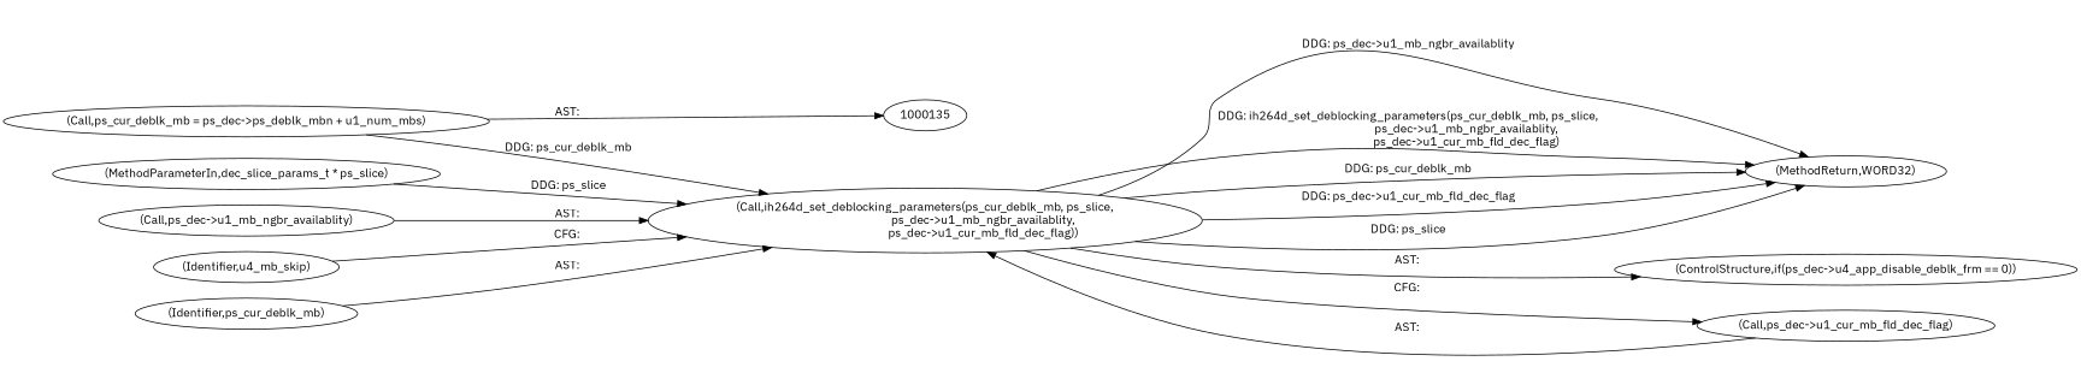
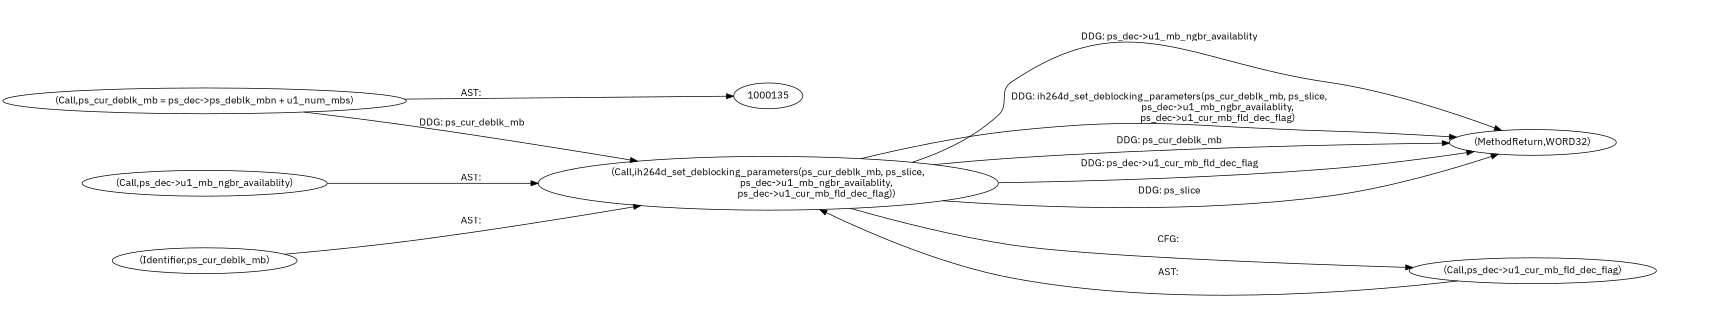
  digraph {
    fontname="IBM Plex Sans"
    rankdir=LR
    node [fontname="IBM Plex Sans"]
    edge [fontname="IBM Plex Sans"]
-   n1 [label="(MethodParameterIn,dec_slice_params_t * ps_slice)"]
    n2 [label="(Call,ih264d_set_deblocking_parameters(ps_cur_deblk_mb, ps_slice,\n                                             ps_dec->u1_mb_ngbr_availablity,\n                                             ps_dec->u1_cur_mb_fld_dec_flag))"]
    n3 [label="(MethodReturn,WORD32)"]
-   n4 [label="(ControlStructure,if(ps_dec->u4_app_disable_deblk_frm == 0))"]
    n5 [label="(Call,ps_dec->u1_cur_mb_fld_dec_flag)"]
    n6 [label="(Call,ps_cur_deblk_mb = ps_dec->ps_deblk_mbn + u1_num_mbs)"]
    1000135
-   n8 [label="(Identifier,u4_mb_skip)"]
    n9 [label="(Identifier,ps_cur_deblk_mb)"]
    n10 [label="(Call,ps_dec->u1_mb_ngbr_availablity)"]
-   n1 -> n2 [label="DDG: ps_slice"]
    n2 -> n3 [label="DDG: ps_dec->u1_cur_mb_fld_dec_flag"]
    n2 -> n3 [label="DDG: ps_slice"]
    n2 -> n3 [label="DDG: ps_dec->u1_mb_ngbr_availablity"]
    n2 -> n3 [label="DDG: ih264d_set_deblocking_parameters(ps_cur_deblk_mb, ps_slice,\n                                             ps_dec->u1_mb_ngbr_availablity,\n                                             ps_dec->u1_cur_mb_fld_dec_flag)"]
    n2 -> n3 [label="DDG: ps_cur_deblk_mb"]
-   n2 -> n4 [label="AST: "]
    n2 -> n5 [label="CFG: "]
    n5 -> n2 [label="AST: "]
    n6 -> n2 [label="DDG: ps_cur_deblk_mb"]
    n6 -> 1000135 [label="AST: "]
-   n8 -> n2 [label="CFG: "]
    n9 -> n2 [label="AST: "]
    n10 -> n2 [label="AST: "]
  }
